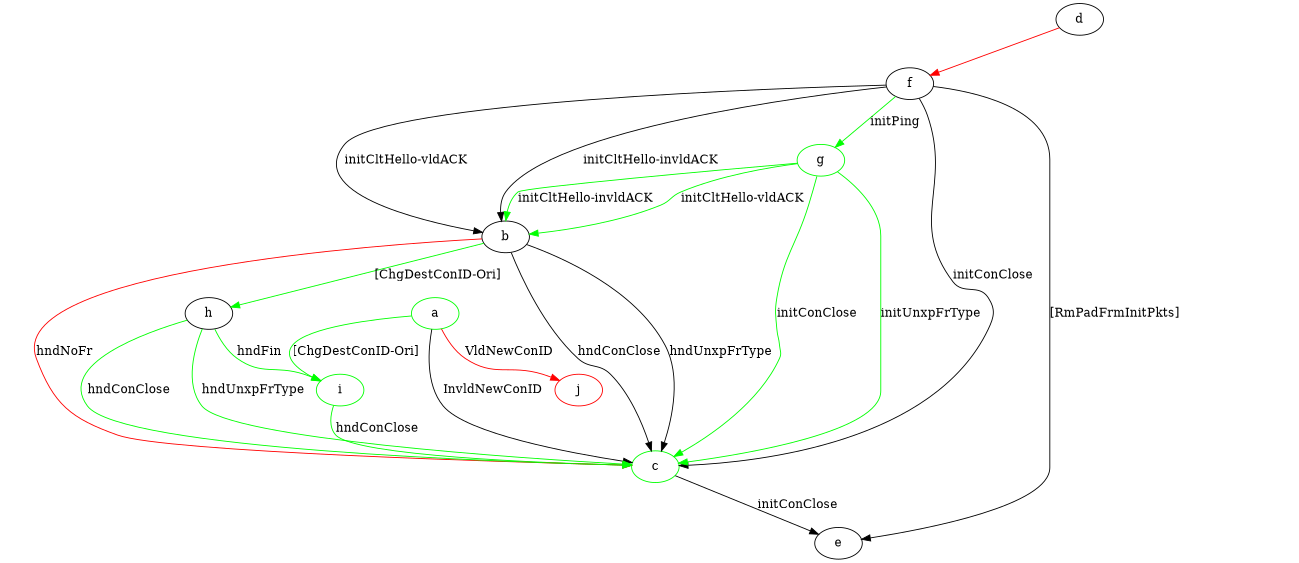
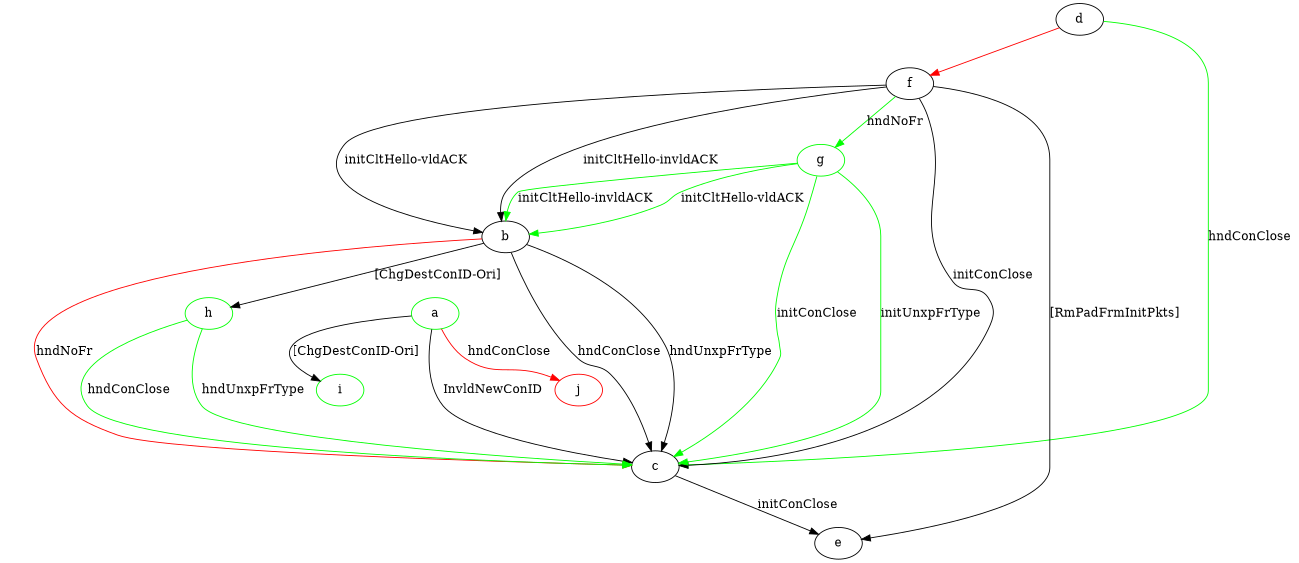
  digraph {
    edge [color=green]
    a [color=green]
-   c [color=green]
+   c
    i [color=green]
    j [color=red]
    e
    b
-   h [color=black]
+   h [color=green]
    d
    f
    g [color=green]
    a -> c [color=black label="InvldNewConID "]
-   a -> i [label="[ChgDestConID-Ori] "]
-   a -> j [color=red label="VldNewConID "]
+   a -> i [color=black label="[ChgDestConID-Ori] "]
+   a -> j [color=red label="hndConClose "]
    c -> e [label="initConClose " color=""]
-   i -> c [label="hndConClose "]
+   d -> c [label="hndConClose "]
    b -> c [label="hndConClose " color=""]
    b -> c [label="hndUnxpFrType " color=""]
    b -> c [color=red label="hndNoFr "]
-   b -> h [label="[ChgDestConID-Ori] "]
+   b -> h [color=black label="[ChgDestConID-Ori] "]
    h -> c [label="hndConClose "]
    h -> c [label="hndUnxpFrType "]
-   h -> i [label="hndFin "]
    d -> f [color=red]
    f -> c [label="initConClose " color=""]
    f -> e [label="[RmPadFrmInitPkts] " color=""]
    f -> b [label="initCltHello-vldACK " color=""]
    f -> b [label="initCltHello-invldACK " color=""]
-   f -> g [label="initPing "]
+   f -> g [label="hndNoFr "]
    g -> c [label="initConClose "]
    g -> c [label="initUnxpFrType "]
    g -> b [label="initCltHello-vldACK "]
    g -> b [label="initCltHello-invldACK "]
  }
